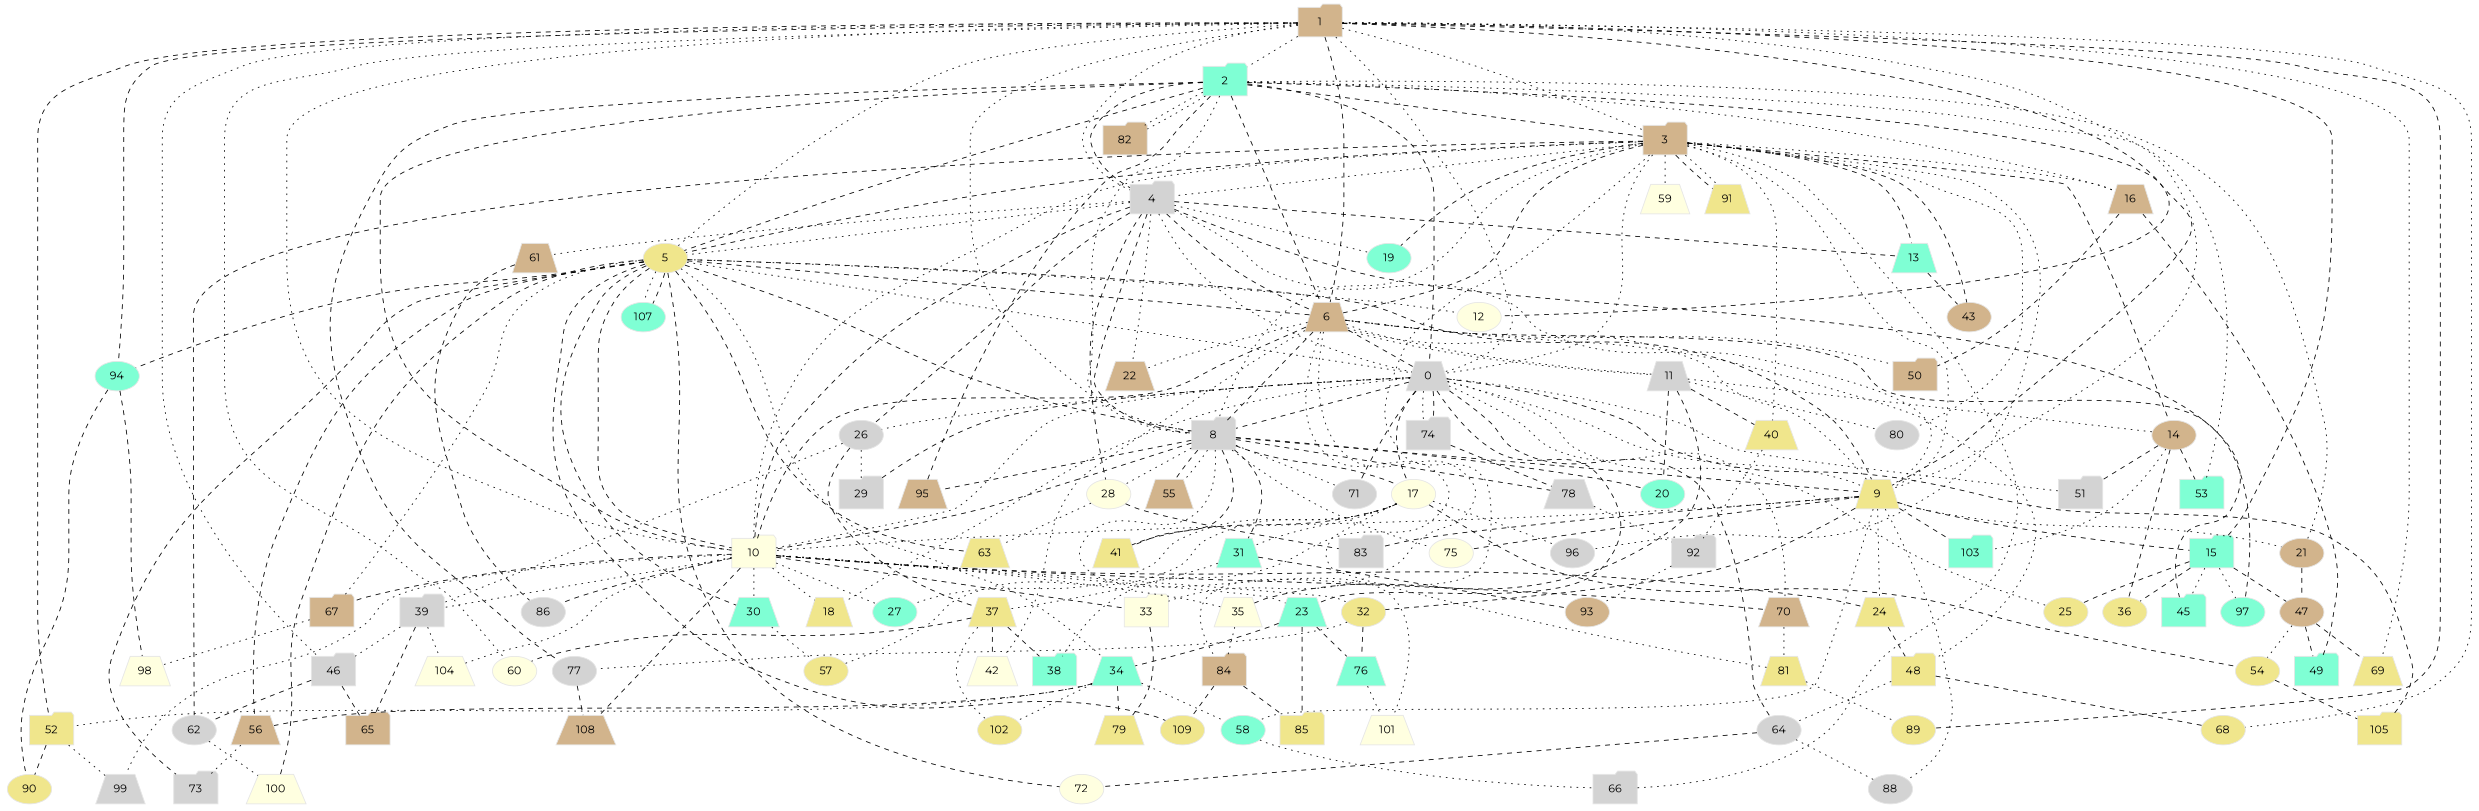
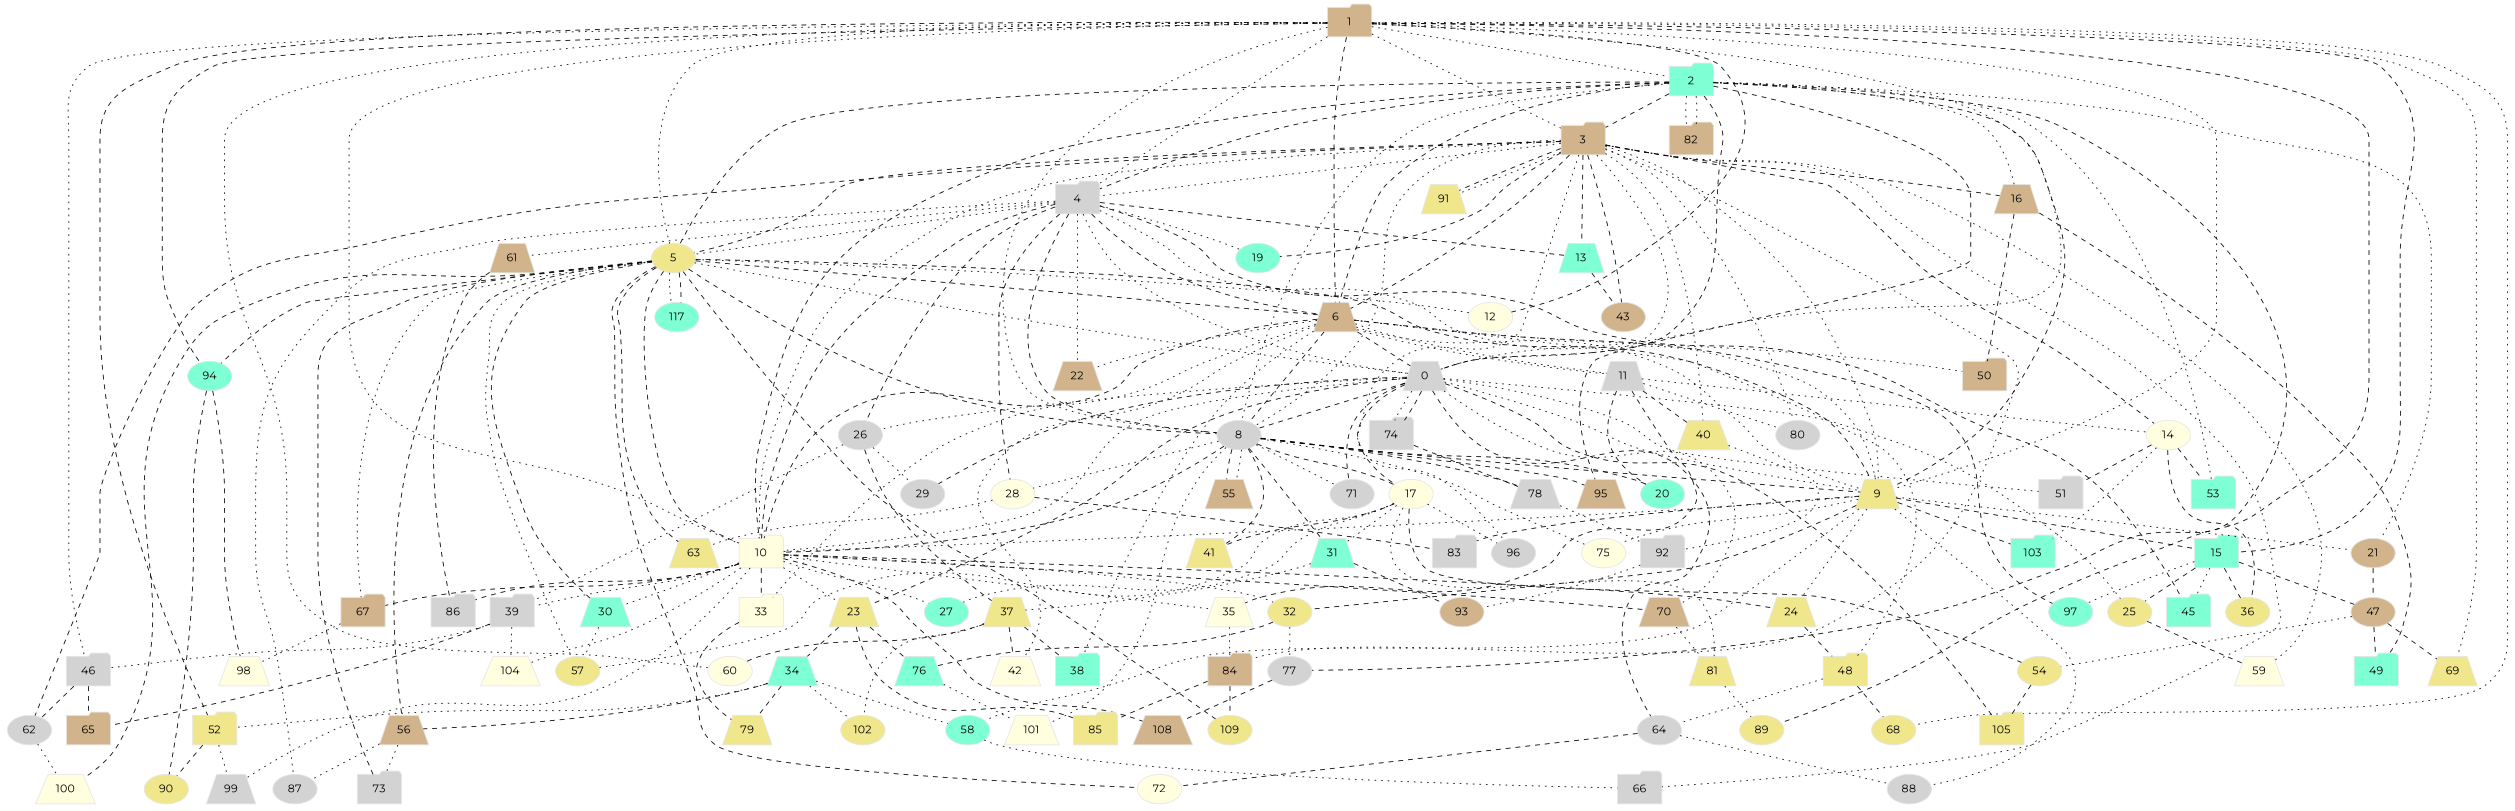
  graph {
    fontname=Montserrat
    node [color=gray90 fillcolor=khaki fontname=Montserrat shape=ellipse style=filled]
    edge [fontname=Montserrat style=dashed]
    1 [fillcolor=tan shape=folder]
    2 [fillcolor=aquamarine shape=folder]
    3 [fillcolor=tan shape=folder]
    4 [fillcolor=lightgrey shape=folder]
    5
    6 [fillcolor=tan shape=trapezium]
    n7 [fillcolor=lightgrey label=0 shape=trapezium]
-   8 [fillcolor=lightgrey shape=folder]
+   8 [fillcolor=lightgrey]
    9 [shape=trapezium]
    10 [fillcolor=lightyellow shape=folder]
    12 [fillcolor=lightyellow]
    15 [fillcolor=aquamarine shape=folder]
    46 [fillcolor=lightgrey shape=folder]
    52 [shape=folder]
    60 [fillcolor=lightyellow]
    68
    69 [shape=trapezium]
    89
    94 [fillcolor=aquamarine]
    16 [fillcolor=tan shape=trapezium]
    21 [fillcolor=tan]
    53 [fillcolor=aquamarine shape=folder]
    77 [fillcolor=lightgrey]
    82 [fillcolor=tan shape=folder]
    95 [fillcolor=tan shape=trapezium]
    13 [fillcolor=aquamarine shape=trapezium]
-   14 [fillcolor=tan]
+   14 [fillcolor=lightyellow]
    19 [fillcolor=aquamarine]
    40 [shape=trapezium]
    43 [fillcolor=tan]
    59 [fillcolor=lightyellow shape=trapezium]
    62 [fillcolor=lightgrey]
    66 [fillcolor=lightgrey shape=folder]
    80 [fillcolor=lightgrey]
    84 [fillcolor=tan shape=folder]
    91 [shape=trapezium]
    96 [fillcolor=lightgrey]
    22 [fillcolor=tan shape=trapezium]
    26 [fillcolor=lightgrey]
    28 [fillcolor=lightyellow]
    45 [fillcolor=aquamarine shape=folder]
    61 [fillcolor=tan shape=trapezium]
+   87 [fillcolor=lightgrey]
    30 [fillcolor=aquamarine shape=trapezium]
    34 [fillcolor=aquamarine shape=trapezium]
    56 [fillcolor=tan shape=trapezium]
    63 [shape=trapezium]
    67 [fillcolor=tan shape=folder]
    72 [fillcolor=lightyellow]
    73 [fillcolor=lightgrey shape=folder]
    100 [fillcolor=lightyellow shape=trapezium]
-   107 [fillcolor=aquamarine]
+   107 [fillcolor=aquamarine label=117]
    109
    11 [fillcolor=lightgrey shape=trapezium]
    33 [fillcolor=lightyellow shape=folder]
    38 [fillcolor=aquamarine shape=folder]
    42 [fillcolor=lightyellow shape=trapezium]
    48 [shape=folder]
    50 [fillcolor=tan shape=folder]
    97 [fillcolor=aquamarine]
    17 [fillcolor=lightyellow]
-   18 [shape=trapezium]
-   23 [fillcolor=aquamarine shape=trapezium]
+   23 [shape=trapezium]
    25
-   29 [fillcolor=lightgrey shape=folder]
+   29 [fillcolor=lightgrey]
    51 [fillcolor=lightgrey shape=folder]
    64 [fillcolor=lightgrey]
    70 [fillcolor=tan shape=trapezium]
    71 [fillcolor=lightgrey]
    74 [fillcolor=lightgrey shape=folder]
    105 [shape=folder]
    20 [fillcolor=aquamarine]
    31 [fillcolor=aquamarine shape=trapezium]
    41 [shape=trapezium]
    55 [fillcolor=tan shape=trapezium]
    75 [fillcolor=lightyellow]
    78 [fillcolor=lightgrey shape=trapezium]
    101 [fillcolor=lightyellow shape=trapezium]
    24 [shape=trapezium]
    32
    58 [fillcolor=aquamarine]
    83 [fillcolor=lightgrey shape=folder]
    88 [fillcolor=lightgrey]
    103 [fillcolor=aquamarine shape=folder]
    27 [fillcolor=aquamarine]
    35 [fillcolor=lightyellow shape=trapezium]
    39 [fillcolor=lightgrey shape=folder]
-   86 [fillcolor=lightgrey]
+   86 [fillcolor=lightgrey shape=folder]
    99 [fillcolor=lightgrey shape=trapezium]
    104 [fillcolor=lightyellow shape=trapezium]
    108 [fillcolor=tan shape=trapezium]
    36
    47 [fillcolor=tan]
    65 [fillcolor=tan shape=folder]
    90
    98 [fillcolor=lightyellow shape=trapezium]
    49 [fillcolor=aquamarine shape=folder]
    92 [fillcolor=lightgrey shape=folder]
    85 [shape=folder]
    37 [shape=trapezium]
    57
    79 [shape=trapezium]
    102
    54
    81 [shape=trapezium]
    76 [fillcolor=aquamarine shape=trapezium]
    93 [fillcolor=tan]
    1 -- 2 [style=dotted]
    1 -- 3 [style=dotted]
    1 -- 4 [style=dotted]
    1 -- 5 [style=dotted]
    1 -- 6
    1 -- n7 [style=dotted]
    1 -- 8 [style=dotted]
    1 -- 9 [style=dotted]
    1 -- 10 [style=dotted]
    1 -- 12
    1 -- 15
    1 -- 46 [style=dotted]
    1 -- 52
    1 -- 60 [style=dotted]
    1 -- 68 [style=dotted]
    1 -- 69 [style=dotted]
    1 -- 89
    1 -- 94
    2 -- 3
    2 -- 4
    2 -- 5
    2 -- 6
    2 -- n7
    2 -- 8 [style=dotted]
    2 -- 9
    2 -- 10
    2 -- 16 [style=dotted]
    2 -- 21 [style=dotted]
    2 -- 53 [style=dotted]
    2 -- 77
    2 -- 82 [style=dotted]
    2 -- 82 [style=dotted]
    2 -- 95
    3 -- 4 [style=dotted]
    3 -- 5
    3 -- 6
    3 -- n7 [style=dotted]
    3 -- 8 [style=dotted]
    3 -- 9 [style=dotted]
    3 -- 10 [style=dotted]
-   3 -- 16 [style=dotted]
+   3 -- 16
    3 -- 13
    3 -- 14
    3 -- 19
    3 -- 40 [style=dotted]
    3 -- 43
    3 -- 59 [style=dotted]
    3 -- 62
    3 -- 66 [style=dotted]
    3 -- 80 [style=dotted]
    3 -- 84 [style=dotted]
    3 -- 91
    3 -- 91 [style=dotted]
    3 -- 96 [style=dotted]
    4 -- 5 [style=dotted]
    4 -- 6
    4 -- n7 [style=dotted]
    4 -- 8
    4 -- 9 [style=dotted]
    4 -- 10
    4 -- 13
    4 -- 19 [style=dotted]
    4 -- 22 [style=dotted]
    4 -- 26
    4 -- 28
    4 -- 45
    4 -- 61 [style=dotted]
+   4 -- 87 [style=dotted]
    5 -- 6
    5 -- n7 [style=dotted]
    5 -- 8
    5 -- 9
    5 -- 10
    5 -- 12 [style=dotted]
    5 -- 94
    5 -- 30
-   5 -- 34 [style=dotted]
+   5 -- 57 [style=dotted]
    5 -- 56
    5 -- 63
    5 -- 67 [style=dotted]
    5 -- 72
    5 -- 73
    5 -- 100
    5 -- 107 [style=dotted]
    5 -- 107
    5 -- 109
    6 -- n7
    6 -- 8
    6 -- 9 [style=dotted]
    6 -- 10
    6 -- 22 [style=dotted]
    6 -- 11 [style=dotted]
    6 -- 11 [style=dotted]
    6 -- 33 [style=dotted]
    6 -- 38 [style=dotted]
    6 -- 42 [style=dotted]
    6 -- 48 [style=dotted]
    6 -- 50 [style=dotted]
    6 -- 97
    n7 -- 8
    n7 -- 9 [style=dotted]
    n7 -- 10 [style=dotted]
    n7 -- 26 [style=dotted]
    n7 -- 17
-   n7 -- 18 [style=dotted]
    n7 -- 23
    n7 -- 25 [style=dotted]
    n7 -- 29
    n7 -- 51 [style=dotted]
    n7 -- 64
    n7 -- 70 [style=dotted]
    n7 -- 71
    n7 -- 74 [style=dotted]
    n7 -- 74
    n7 -- 105
    8 -- 9
    8 -- 10
    8 -- 95
    8 -- 28 [style=dotted]
    8 -- 17
    8 -- 71 [style=dotted]
    8 -- 20
    8 -- 31
    8 -- 41
    8 -- 55
    8 -- 55 [style=dotted]
    8 -- 75 [style=dotted]
    8 -- 78
    8 -- 101 [style=dotted]
    9 -- 10 [style=dotted]
    9 -- 15
    9 -- 21 [style=dotted]
-   9 -- 75
+   9 -- 75 [style=dotted]
    9 -- 24 [style=dotted]
    9 -- 32
    9 -- 58 [style=dotted]
    9 -- 83
    9 -- 88 [style=dotted]
    9 -- 103
    10 -- 30 [style=dotted]
    10 -- 67
    10 -- 33
-   10 -- 18 [style=dotted]
    10 -- 23 [style=dotted]
    10 -- 70
    10 -- 24
    10 -- 32 [style=dotted]
    10 -- 27 [style=dotted]
    10 -- 35 [style=dotted]
    10 -- 39 [style=dotted]
    10 -- 86
    10 -- 99 [style=dotted]
    10 -- 104 [style=dotted]
    10 -- 108
    15 -- 45 [style=dotted]
    15 -- 97 [style=dotted]
    15 -- 25
    15 -- 36
    15 -- 47
    46 -- 62
    46 -- 65
    52 -- 99 [style=dotted]
    52 -- 90
    94 -- 90
    94 -- 98
    16 -- 50
    16 -- 49
    21 -- 47
    77 -- 108
    13 -- 43
    14 -- 53
    14 -- 51
    14 -- 103 [style=dotted]
    14 -- 36
    40 -- 92 [style=dotted]
    62 -- 100 [style=dotted]
    84 -- 109
    84 -- 85
    26 -- 29 [style=dotted]
    26 -- 39 [style=dotted]
    26 -- 37
    28 -- 63 [style=dotted]
    28 -- 83
    61 -- 86
    30 -- 57 [style=dotted]
    34 -- 52 [style=dotted]
    34 -- 56
    34 -- 58 [style=dotted]
    34 -- 79
    34 -- 102 [style=dotted]
+   56 -- 87 [style=dotted]
    56 -- 73 [style=dotted]
    67 -- 98 [style=dotted]
    11 -- 14 [style=dotted]
    11 -- 40
    11 -- 80 [style=dotted]
    11 -- 20
    11 -- 35
    33 -- 79
    48 -- 68
    48 -- 64 [style=dotted]
    17 -- 96 [style=dotted]
    17 -- 31 [style=dotted]
    17 -- 41
    17 -- 27 [style=dotted]
    17 -- 57 [style=dotted]
    17 -- 54
    17 -- 81 [style=dotted]
    23 -- 34
    23 -- 85
    23 -- 76
+   25 -- 59
    64 -- 72
    64 -- 88 [style=dotted]
    70 -- 81 [style=dotted]
    74 -- 78
    31 -- 37 [style=dotted]
    31 -- 93
    78 -- 92 [style=dotted]
    24 -- 48
    32 -- 77 [style=dotted]
    32 -- 76
    58 -- 66 [style=dotted]
    35 -- 84 [style=dotted]
    39 -- 46 [style=dotted]
    39 -- 104 [style=dotted]
    39 -- 65
    47 -- 69
    47 -- 49
    47 -- 54 [style=dotted]
    92 -- 93 [style=dotted]
    37 -- 60
    37 -- 38
    37 -- 42
    37 -- 102 [style=dotted]
    54 -- 105
    81 -- 89 [style=dotted]
    76 -- 101 [style=dotted]
  }
